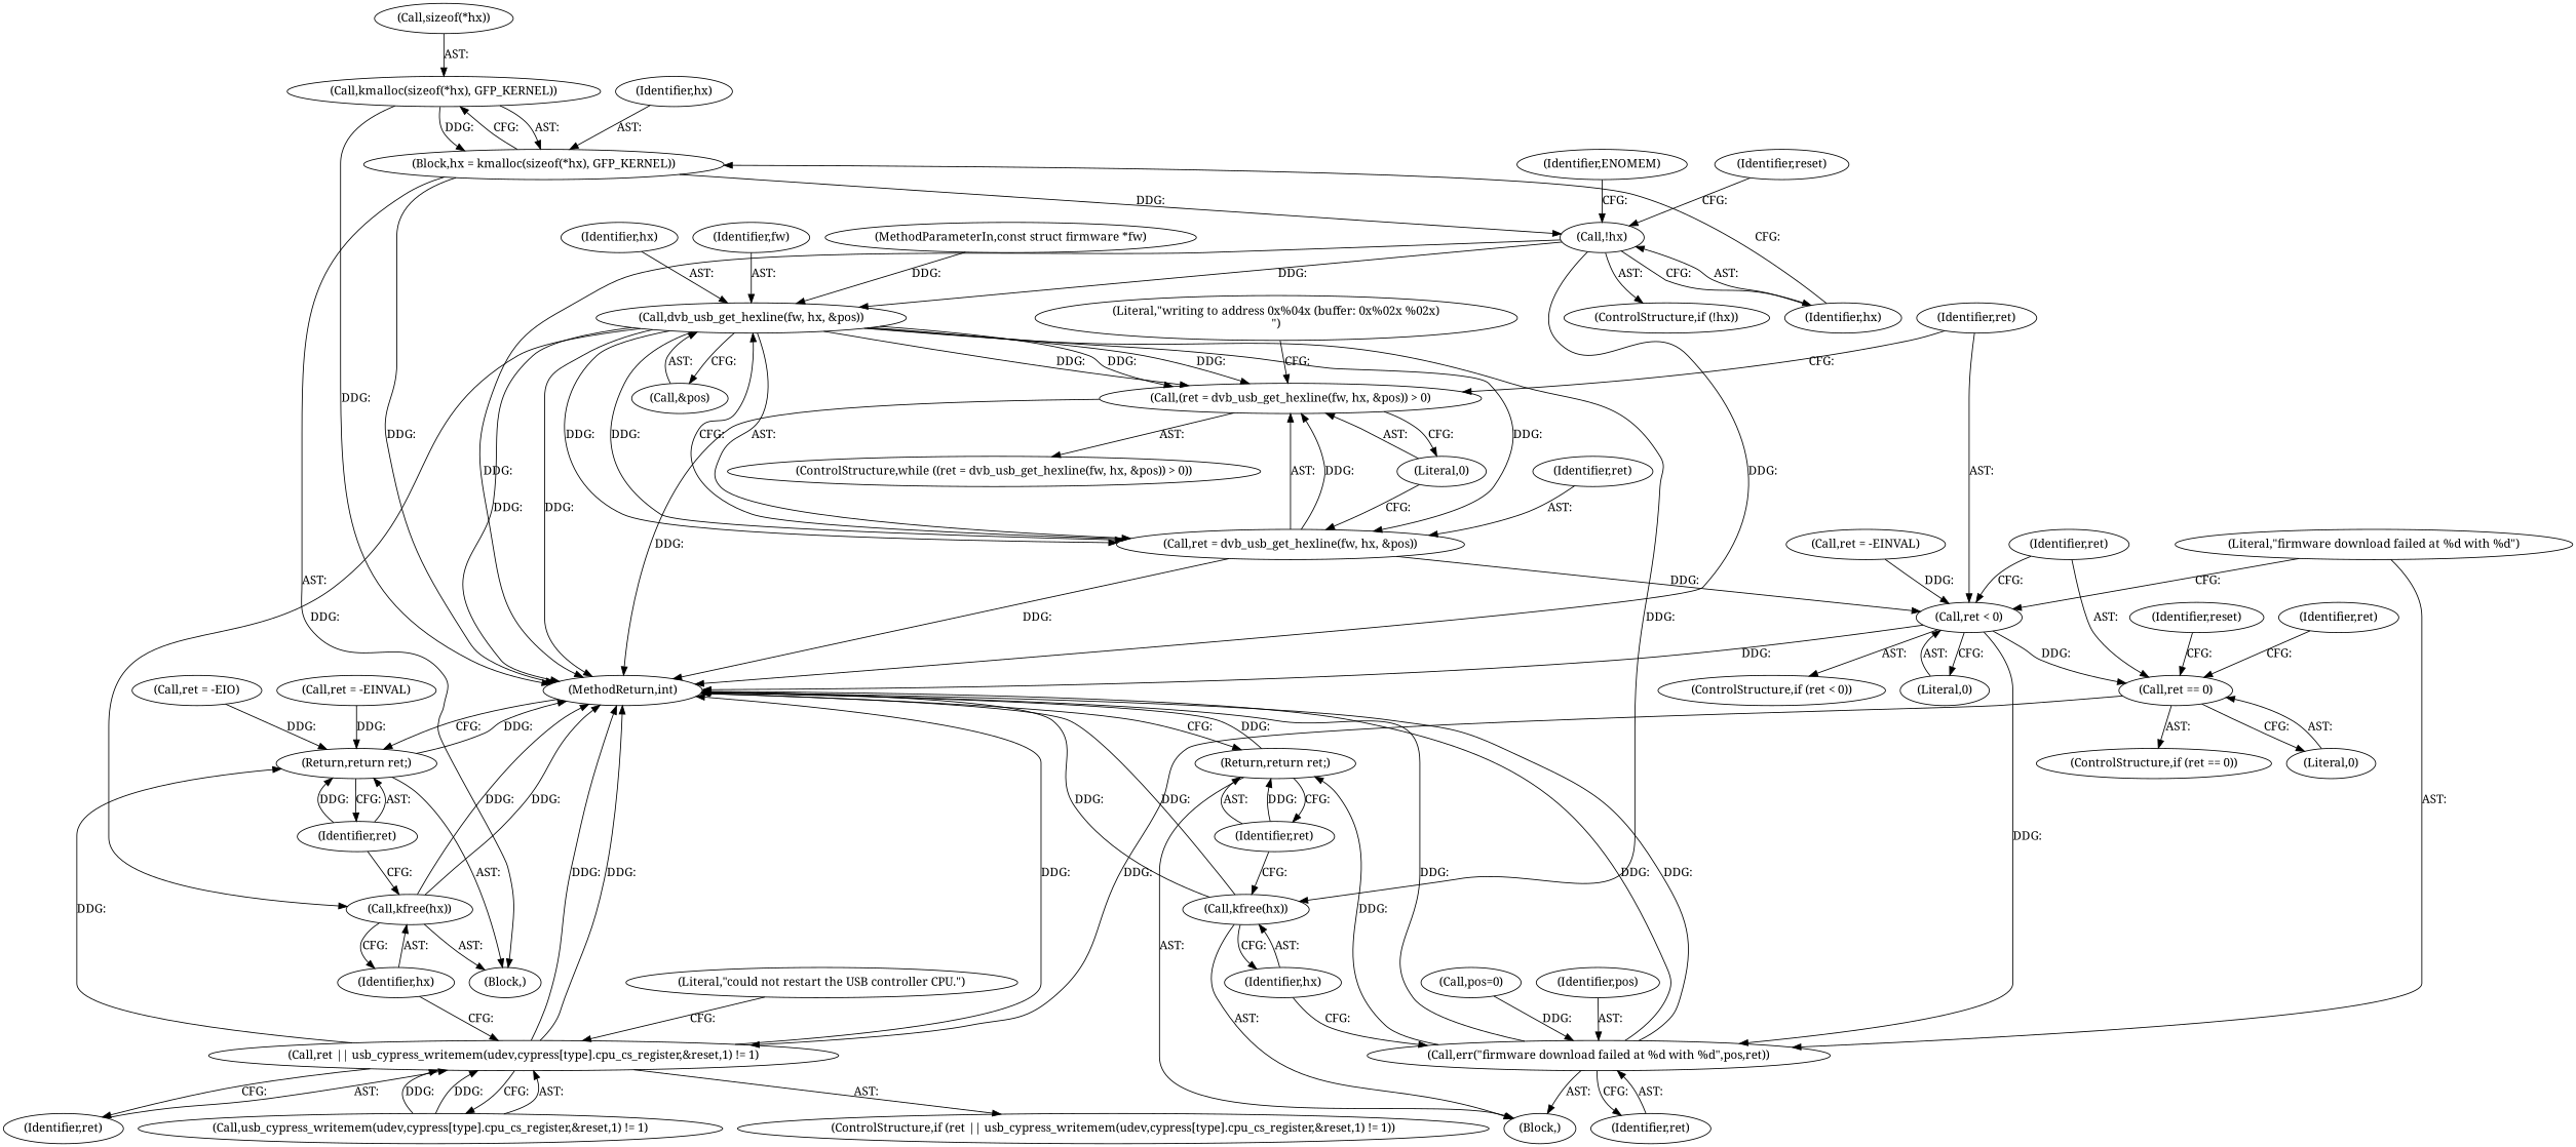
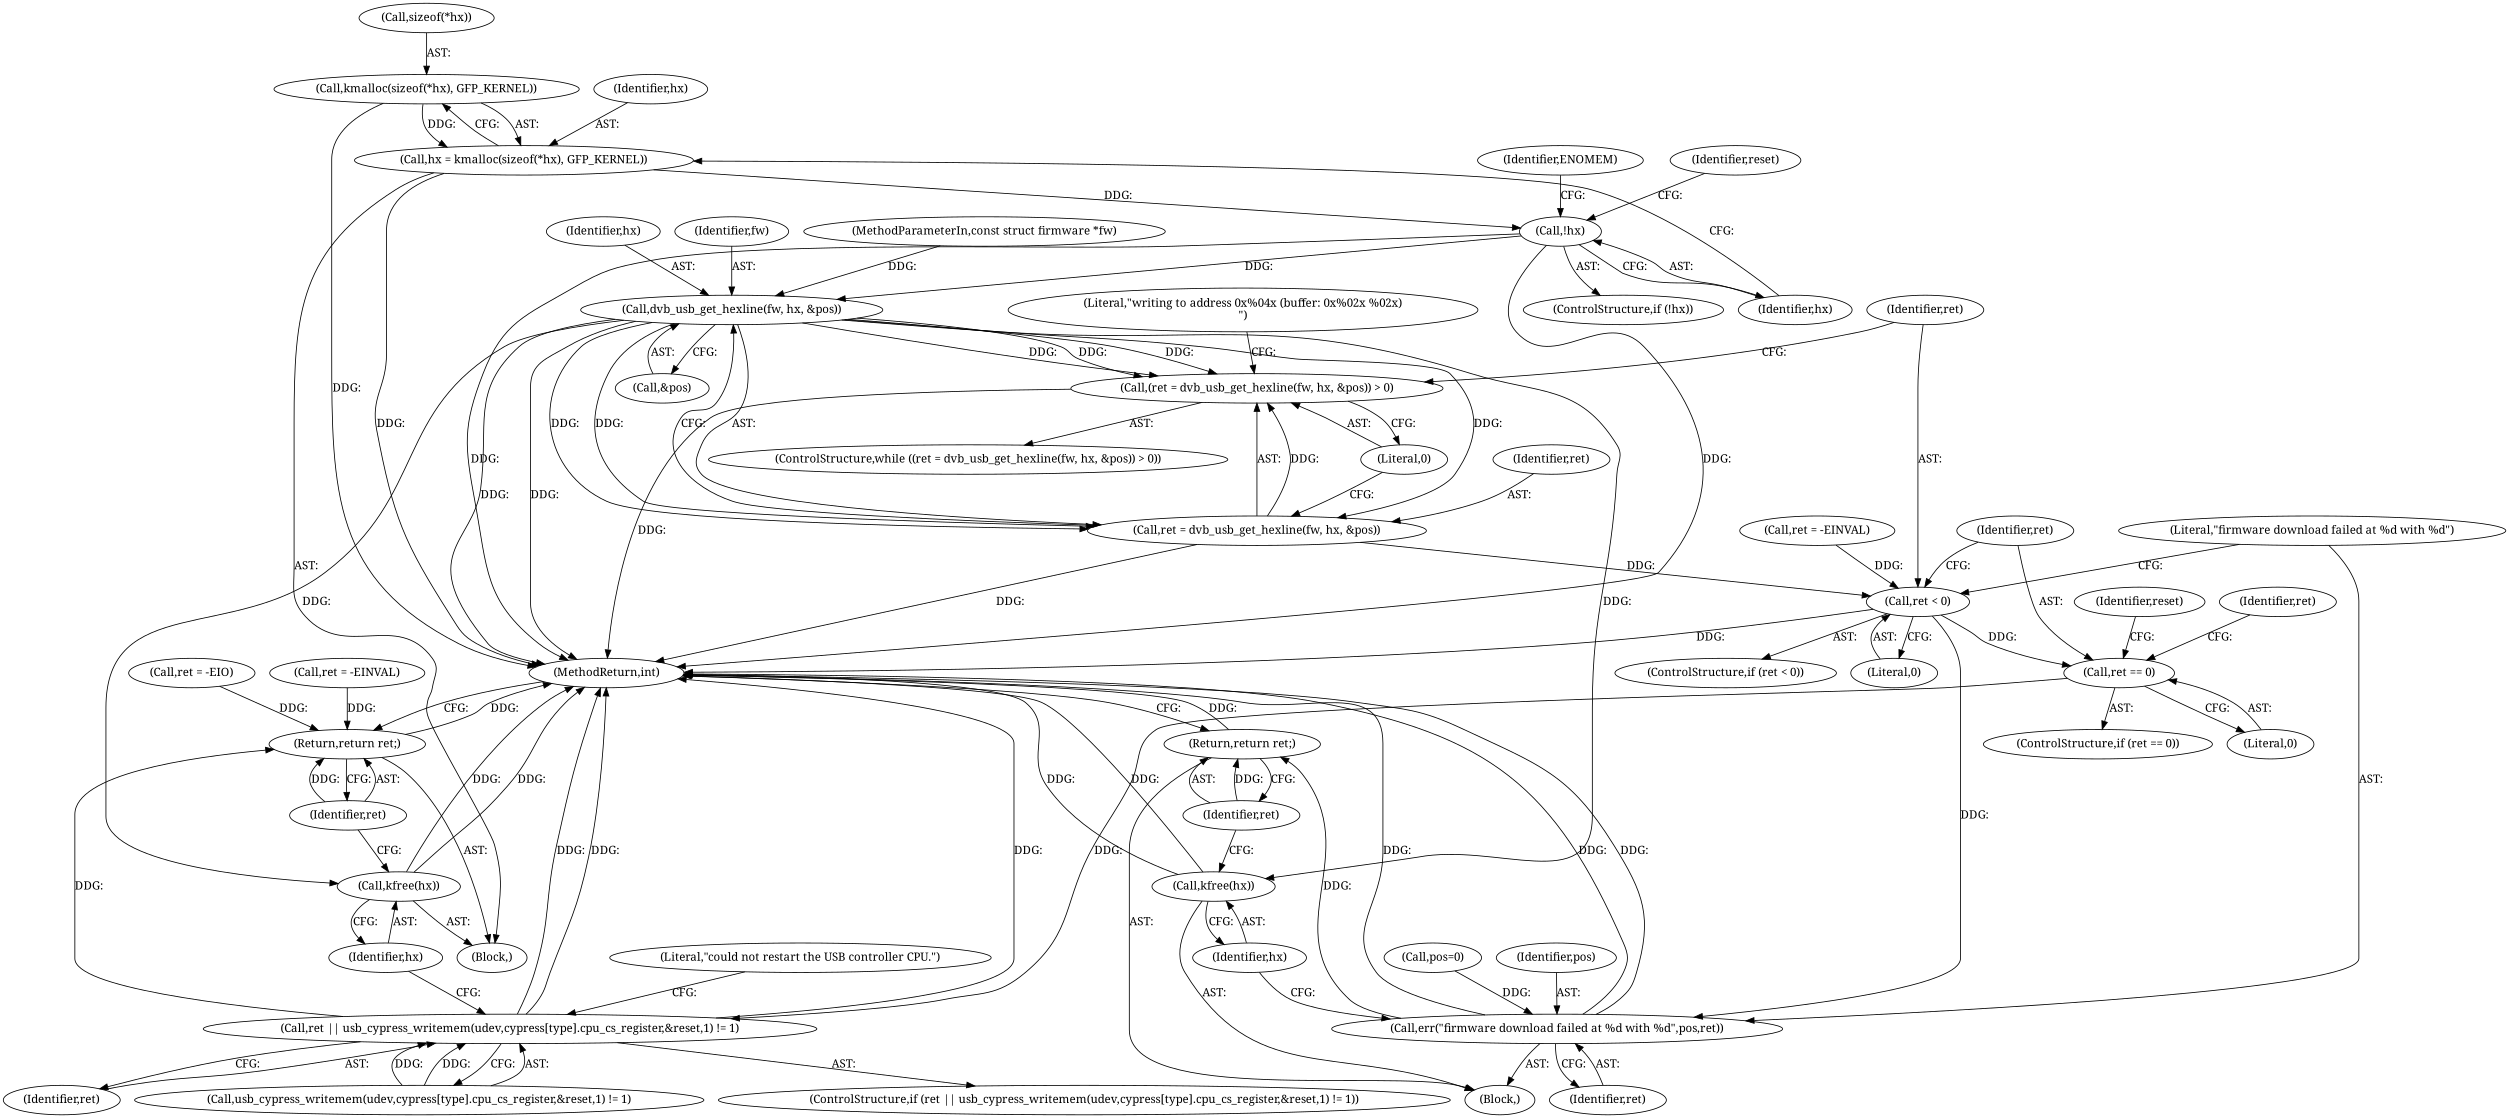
  digraph {
    fontname="Noto Serif"
    node [fontname="Noto Serif"]
    edge [fontname="Noto Serif"]
    n1 [label="(Call,kmalloc(sizeof(*hx), GFP_KERNEL))"]
-   n2 [label="(Block,hx = kmalloc(sizeof(*hx), GFP_KERNEL))"]
+   n2 [label="(Call,hx = kmalloc(sizeof(*hx), GFP_KERNEL))"]
    n3 [label="(MethodReturn,int)"]
    n4 [label="(Call,!hx)"]
    n5 [label="(Block,)"]
    n6 [label="(Return,return ret;)"]
    n7 [label="(Return,return ret;)"]
    n8 [label="(Call,dvb_usb_get_hexline(fw, hx, &pos))"]
    n9 [label="(ControlStructure,if (!hx))"]
    n10 [label="(Identifier,hx)"]
    n11 [label="(Call,(ret = dvb_usb_get_hexline(fw, hx, &pos)) > 0)"]
    n12 [label="(Call,ret = dvb_usb_get_hexline(fw, hx, &pos))"]
    n13 [label="(Call,kfree(hx))"]
    n14 [label="(Call,kfree(hx))"]
    n15 [label="(Call,&pos)"]
    n16 [label="(ControlStructure,while ((ret = dvb_usb_get_hexline(fw, hx, &pos)) > 0))"]
    n17 [label="(Literal,0)"]
    n18 [label="(Call,ret < 0)"]
    n19 [label="(Block,)"]
    n20 [label="(Identifier,hx)"]
    n21 [label="(Identifier,hx)"]
    n22 [label="(Call,err(\"firmware download failed at %d with %d\",pos,ret))"]
    n23 [label="(Call,ret == 0)"]
    n24 [label="(ControlStructure,if (ret < 0))"]
    n25 [label="(Literal,0)"]
    n26 [label="(Identifier,ret)"]
    n27 [label="(Call,ret || usb_cypress_writemem(udev,cypress[type].cpu_cs_register,&reset,1) != 1)"]
    n28 [label="(ControlStructure,if (ret == 0))"]
    n29 [label="(Literal,0)"]
    n30 [label="(Identifier,ret)"]
    n31 [label="(Call,usb_cypress_writemem(udev,cypress[type].cpu_cs_register,&reset,1) != 1)"]
    n32 [label="(Identifier,ret)"]
    n33 [label="(ControlStructure,if (ret || usb_cypress_writemem(udev,cypress[type].cpu_cs_register,&reset,1) != 1))"]
    n34 [label="(Identifier,ret)"]
    n35 [label="(Identifier,ret)"]
    n36 [label="(Literal,\"could not restart the USB controller CPU.\")"]
    n37 [label="(Identifier,ENOMEM)"]
    n38 [label="(Identifier,hx)"]
    n39 [label="(Identifier,ret)"]
    n40 [label="(Identifier,reset)"]
    n41 [label="(Identifier,fw)"]
    n42 [label="(Call,ret = -EINVAL)"]
    n43 [label="(Literal,\"writing to address 0x%04x (buffer: 0x%02x %02x)\n\")"]
    n44 [label="(Identifier,ret)"]
    n45 [label="(Identifier,hx)"]
    n46 [label="(MethodParameterIn,const struct firmware *fw)"]
    n47 [label="(Identifier,reset)"]
    n48 [label="(Call,pos=0)"]
    n49 [label="(Literal,\"firmware download failed at %d with %d\")"]
    n50 [label="(Identifier,ret)"]
    n51 [label="(Call,sizeof(*hx))"]
    n52 [label="(Call,ret = -EINVAL)"]
    n53 [label="(Call,ret = -EIO)"]
    n54 [label="(Identifier,pos)"]
    n1 -> n2 [label="AST: "]
    n1 -> n2 [label="DDG: "]
    n1 -> n3 [label="DDG: "]
    n2 -> n1 [label="CFG: "]
    n2 -> n3 [label="DDG: "]
    n2 -> n4 [label="DDG: "]
    n2 -> n5 [label="AST: "]
    n3 -> n6 [label="CFG: "]
    n3 -> n7 [label="CFG: "]
    n4 -> n3 [label="DDG: "]
    n4 -> n3 [label="DDG: "]
    n4 -> n8 [label="DDG: "]
    n4 -> n9 [label="AST: "]
    n4 -> n10 [label="CFG: "]
    n6 -> n3 [label="DDG: "]
    n6 -> n19 [label="AST: "]
    n6 -> n30 [label="CFG: "]
    n7 -> n3 [label="DDG: "]
    n7 -> n5 [label="AST: "]
    n7 -> n34 [label="CFG: "]
    n8 -> n3 [label="DDG: "]
    n8 -> n3 [label="DDG: "]
    n8 -> n11 [label="DDG: "]
    n8 -> n11 [label="DDG: "]
    n8 -> n11 [label="DDG: "]
    n8 -> n12 [label="AST: "]
    n8 -> n12 [label="DDG: "]
    n8 -> n12 [label="DDG: "]
    n8 -> n12 [label="DDG: "]
    n8 -> n13 [label="DDG: "]
    n8 -> n14 [label="DDG: "]
    n8 -> n15 [label="CFG: "]
    n10 -> n2 [label="CFG: "]
    n10 -> n4 [label="AST: "]
    n11 -> n3 [label="DDG: "]
    n11 -> n16 [label="AST: "]
    n11 -> n17 [label="CFG: "]
    n12 -> n3 [label="DDG: "]
    n12 -> n8 [label="CFG: "]
    n12 -> n11 [label="AST: "]
    n12 -> n11 [label="DDG: "]
    n12 -> n18 [label="DDG: "]
    n13 -> n3 [label="DDG: "]
    n13 -> n3 [label="DDG: "]
    n13 -> n19 [label="AST: "]
    n13 -> n20 [label="CFG: "]
    n14 -> n3 [label="DDG: "]
    n14 -> n3 [label="DDG: "]
    n14 -> n5 [label="AST: "]
    n14 -> n21 [label="CFG: "]
    n15 -> n8 [label="AST: "]
    n17 -> n11 [label="AST: "]
    n17 -> n12 [label="CFG: "]
    n18 -> n3 [label="DDG: "]
    n18 -> n22 [label="DDG: "]
    n18 -> n23 [label="DDG: "]
    n18 -> n24 [label="AST: "]
    n18 -> n25 [label="CFG: "]
    n20 -> n13 [label="AST: "]
    n20 -> n22 [label="CFG: "]
    n21 -> n14 [label="AST: "]
    n21 -> n27 [label="CFG: "]
    n22 -> n3 [label="DDG: "]
    n22 -> n3 [label="DDG: "]
    n22 -> n3 [label="DDG: "]
    n22 -> n6 [label="DDG: "]
    n22 -> n19 [label="AST: "]
    n22 -> n26 [label="CFG: "]
    n23 -> n27 [label="DDG: "]
    n23 -> n28 [label="AST: "]
    n23 -> n29 [label="CFG: "]
    n25 -> n18 [label="AST: "]
    n26 -> n22 [label="AST: "]
    n27 -> n3 [label="DDG: "]
    n27 -> n3 [label="DDG: "]
    n27 -> n3 [label="DDG: "]
    n27 -> n7 [label="DDG: "]
    n27 -> n31 [label="CFG: "]
    n27 -> n32 [label="CFG: "]
    n27 -> n33 [label="AST: "]
    n29 -> n23 [label="AST: "]
    n30 -> n6 [label="AST: "]
    n30 -> n6 [label="DDG: "]
    n30 -> n13 [label="CFG: "]
    n31 -> n27 [label="AST: "]
    n31 -> n27 [label="DDG: "]
    n31 -> n27 [label="DDG: "]
    n32 -> n27 [label="AST: "]
    n34 -> n7 [label="AST: "]
    n34 -> n7 [label="DDG: "]
    n34 -> n14 [label="CFG: "]
    n35 -> n12 [label="AST: "]
    n36 -> n27 [label="CFG: "]
    n37 -> n4 [label="CFG: "]
    n38 -> n8 [label="AST: "]
    n39 -> n11 [label="CFG: "]
    n39 -> n18 [label="AST: "]
    n40 -> n23 [label="CFG: "]
    n41 -> n8 [label="AST: "]
    n42 -> n18 [label="DDG: "]
    n43 -> n11 [label="CFG: "]
    n44 -> n23 [label="CFG: "]
    n45 -> n2 [label="AST: "]
    n46 -> n8 [label="DDG: "]
    n47 -> n4 [label="CFG: "]
    n48 -> n22 [label="DDG: "]
    n49 -> n18 [label="CFG: "]
    n49 -> n22 [label="AST: "]
    n50 -> n18 [label="CFG: "]
    n50 -> n23 [label="AST: "]
    n51 -> n1 [label="AST: "]
    n52 -> n7 [label="DDG: "]
    n53 -> n7 [label="DDG: "]
    n54 -> n22 [label="AST: "]
  }
